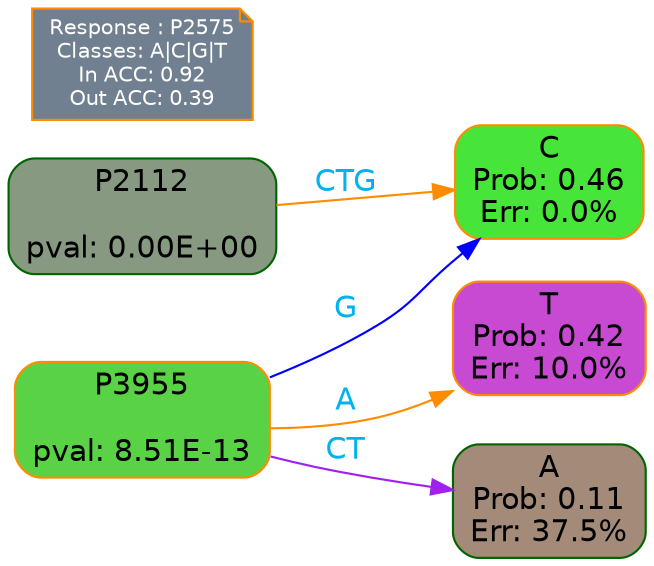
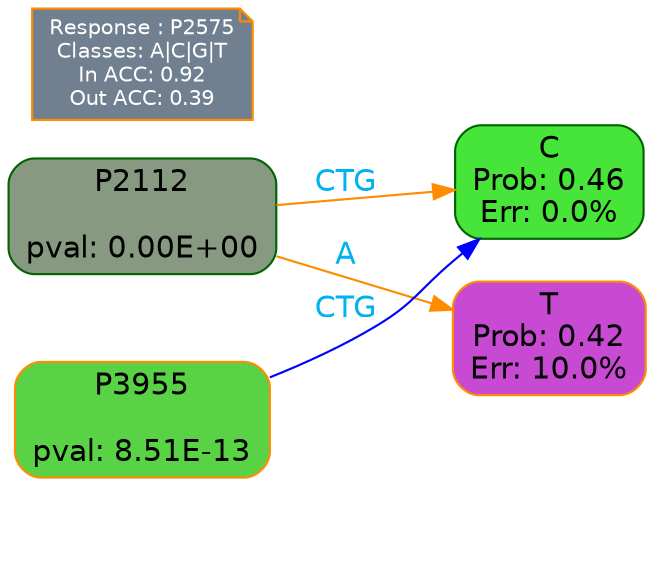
  digraph {
    rankdir=LR
    ranksep=equally
    splines=polylines
    node [color=darkorange fontname=helvetica shape=box style="filled, rounded"]
    edge [color=darkorange fontcolor=deepskyblue2 fontname=helvetica]
    n1 [fillcolor="#c84ad3" label="T\nProb: 0.42\nErr: 10.0%"]
-   n2 [color=darkgreen fillcolor="#a48b79" label="A\nProb: 0.11\nErr: 37.5%"]
-   n3 [fillcolor="#47e539" label="C\nProb: 0.46\nErr: 0.0%"]
+   n3 [color=darkgreen fillcolor="#47e539" label="C\nProb: 0.46\nErr: 0.0%"]
    n4 [align=left fillcolor=slategray fontcolor=white fontsize=10 label="Response : P2575\nClasses: A|C|G|T\nIn ACC: 0.92\nOut ACC: 0.39\n" shape=note style=filled]
    n5 [color=darkgreen fillcolor="#889981" label="P2112\n\npval: 0.00E+00"]
    n6 [fillcolor="#59d345" label="P3955\n\npval: 8.51E-13"]
    subgraph sub_1 {
      rank=same
      n1
-     n2
      n3
    }
    subgraph sub_2 {
      rank=same
      n4
      n5
    }
-   n6 -> n1 [label=A]
+   n5 -> n1 [label=A]
    n5 -> n3 [label=CTG]
-   n6 -> n2 [color=purple label=CT]
-   n6 -> n3 [color=blue label=G]
+   n6 -> n3 [color=blue label=CTG]
  }
